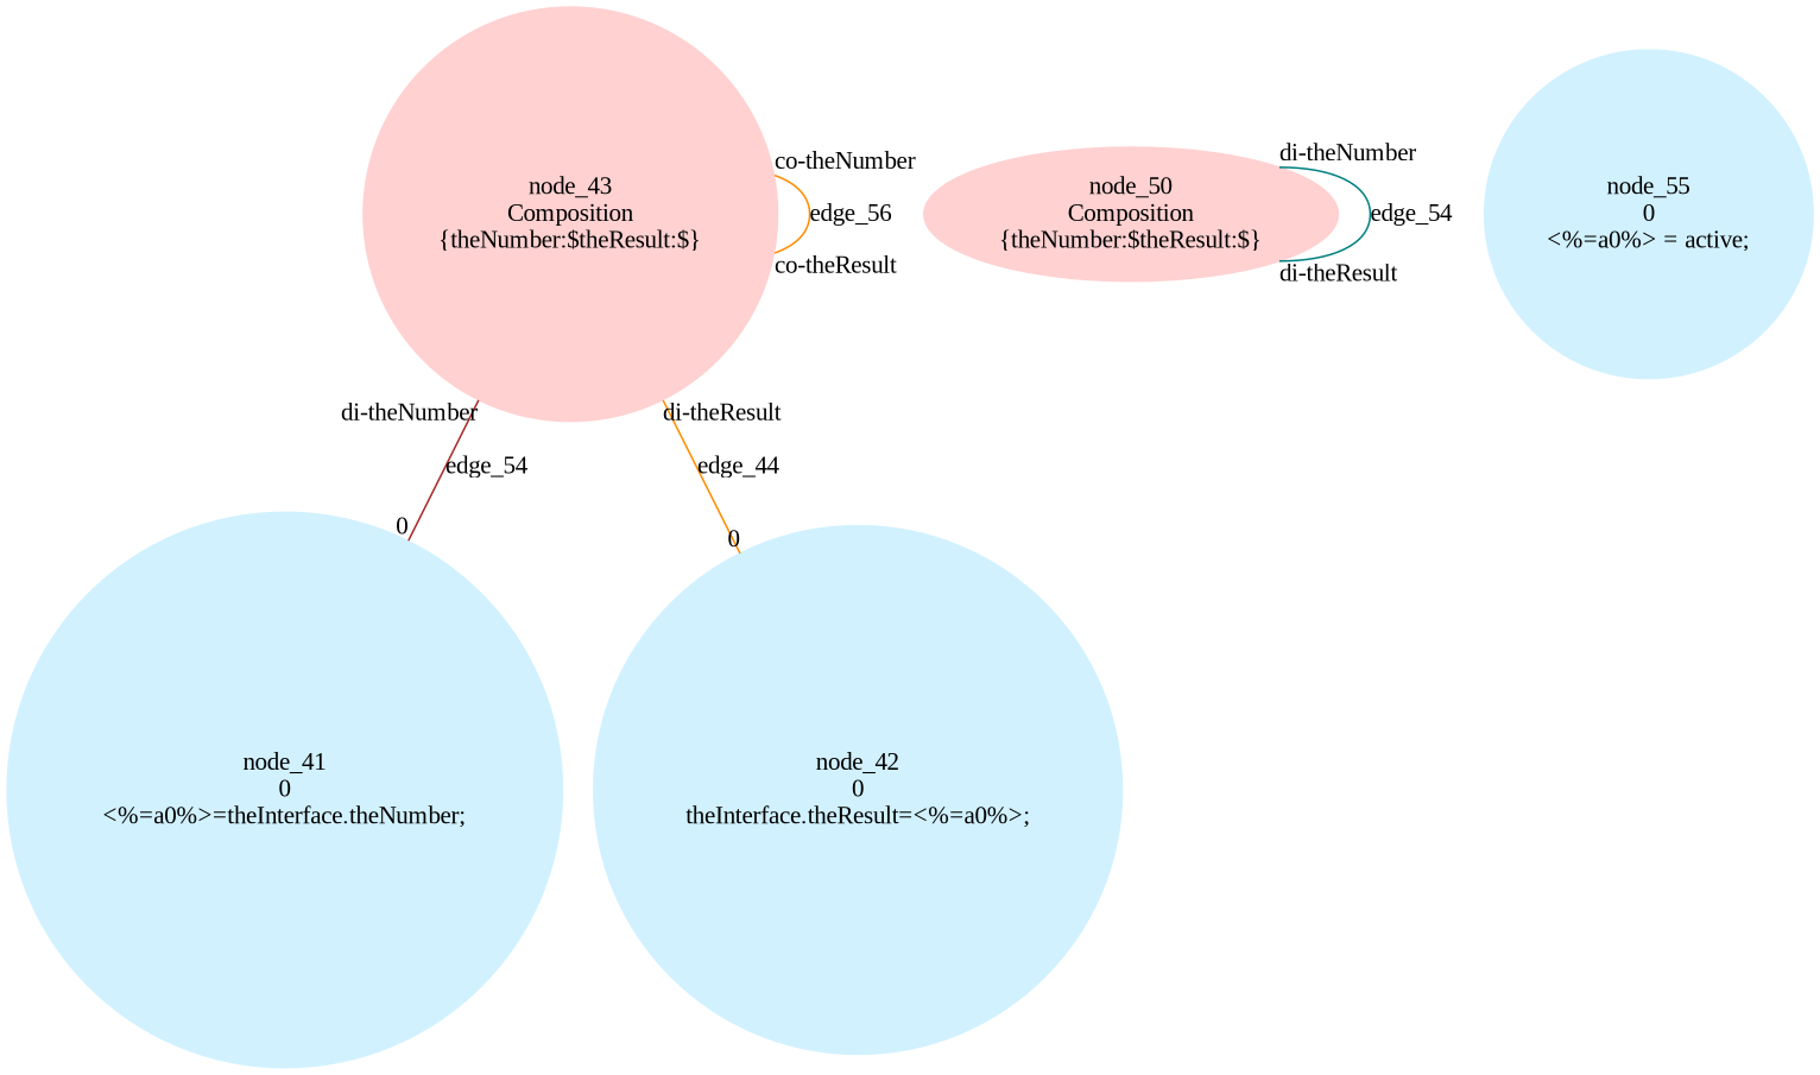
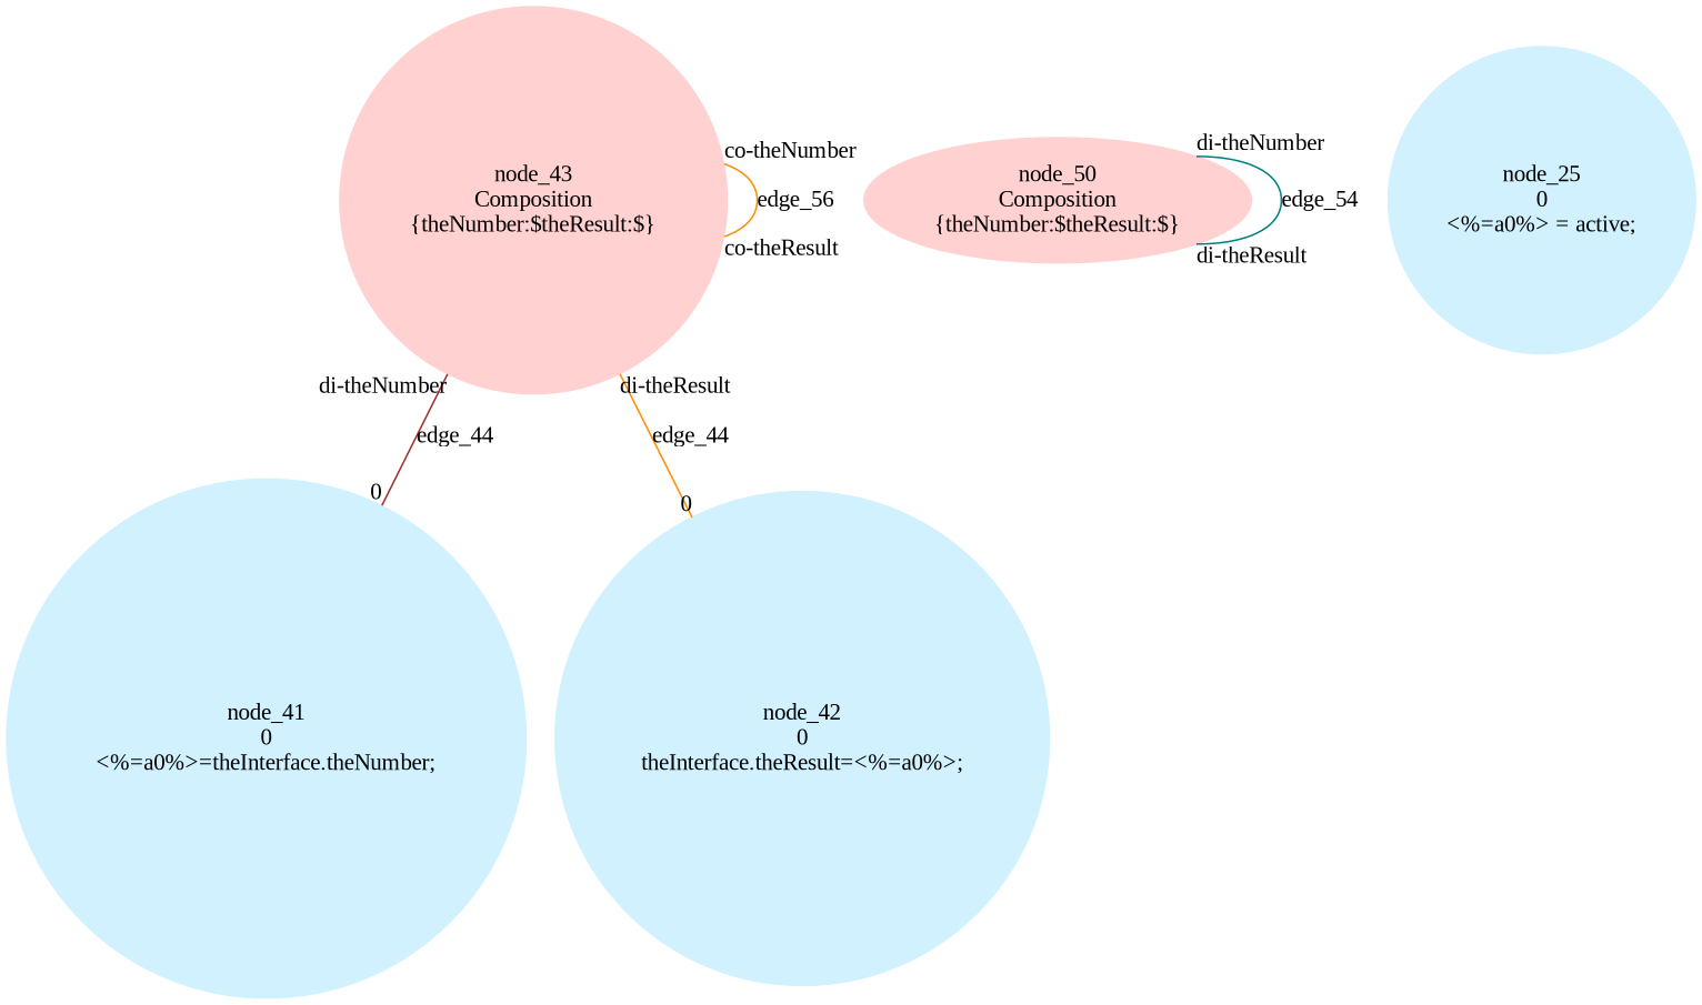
  digraph {
    fontname="Liberation Serif"
    node [color="#d1f1ff" fontname="Liberation Serif" shape=circle style=filled]
    edge [arrowHead=none color=darkorange dir=none fontname="Liberation Serif" headlabel=0 taillabel="di-theNumber"]
    n1 [color="#ffd1d1" label="node_43\nComposition\n{theNumber:$theResult:$}"]
    n2 [label="node_41\n0\n<%=a0%>=theInterface.theNumber;\n"]
    n3 [label="node_42\n0\ntheInterface.theResult=<%=a0%>;\n"]
    n4 [color="#ffd1d1" label="node_50\nComposition\n{theNumber:$theResult:$}" shape=ellipse]
-   n5 [label="node_55\n0\n<%=a0%> = active;\n"]
+   n5 [label="node_25\n0\n<%=a0%> = active;\n"]
    n1 -> n1 [headlabel="co-theResult" label=edge_56 taillabel="co-theNumber"]
-   n1 -> n2 [color=brown label=edge_54]
+   n1 -> n2 [color=brown label=edge_44]
    n1 -> n3 [label=edge_44 taillabel="di-theResult"]
    n4 -> n4 [color=teal headlabel="di-theResult" label=edge_54]
  }
